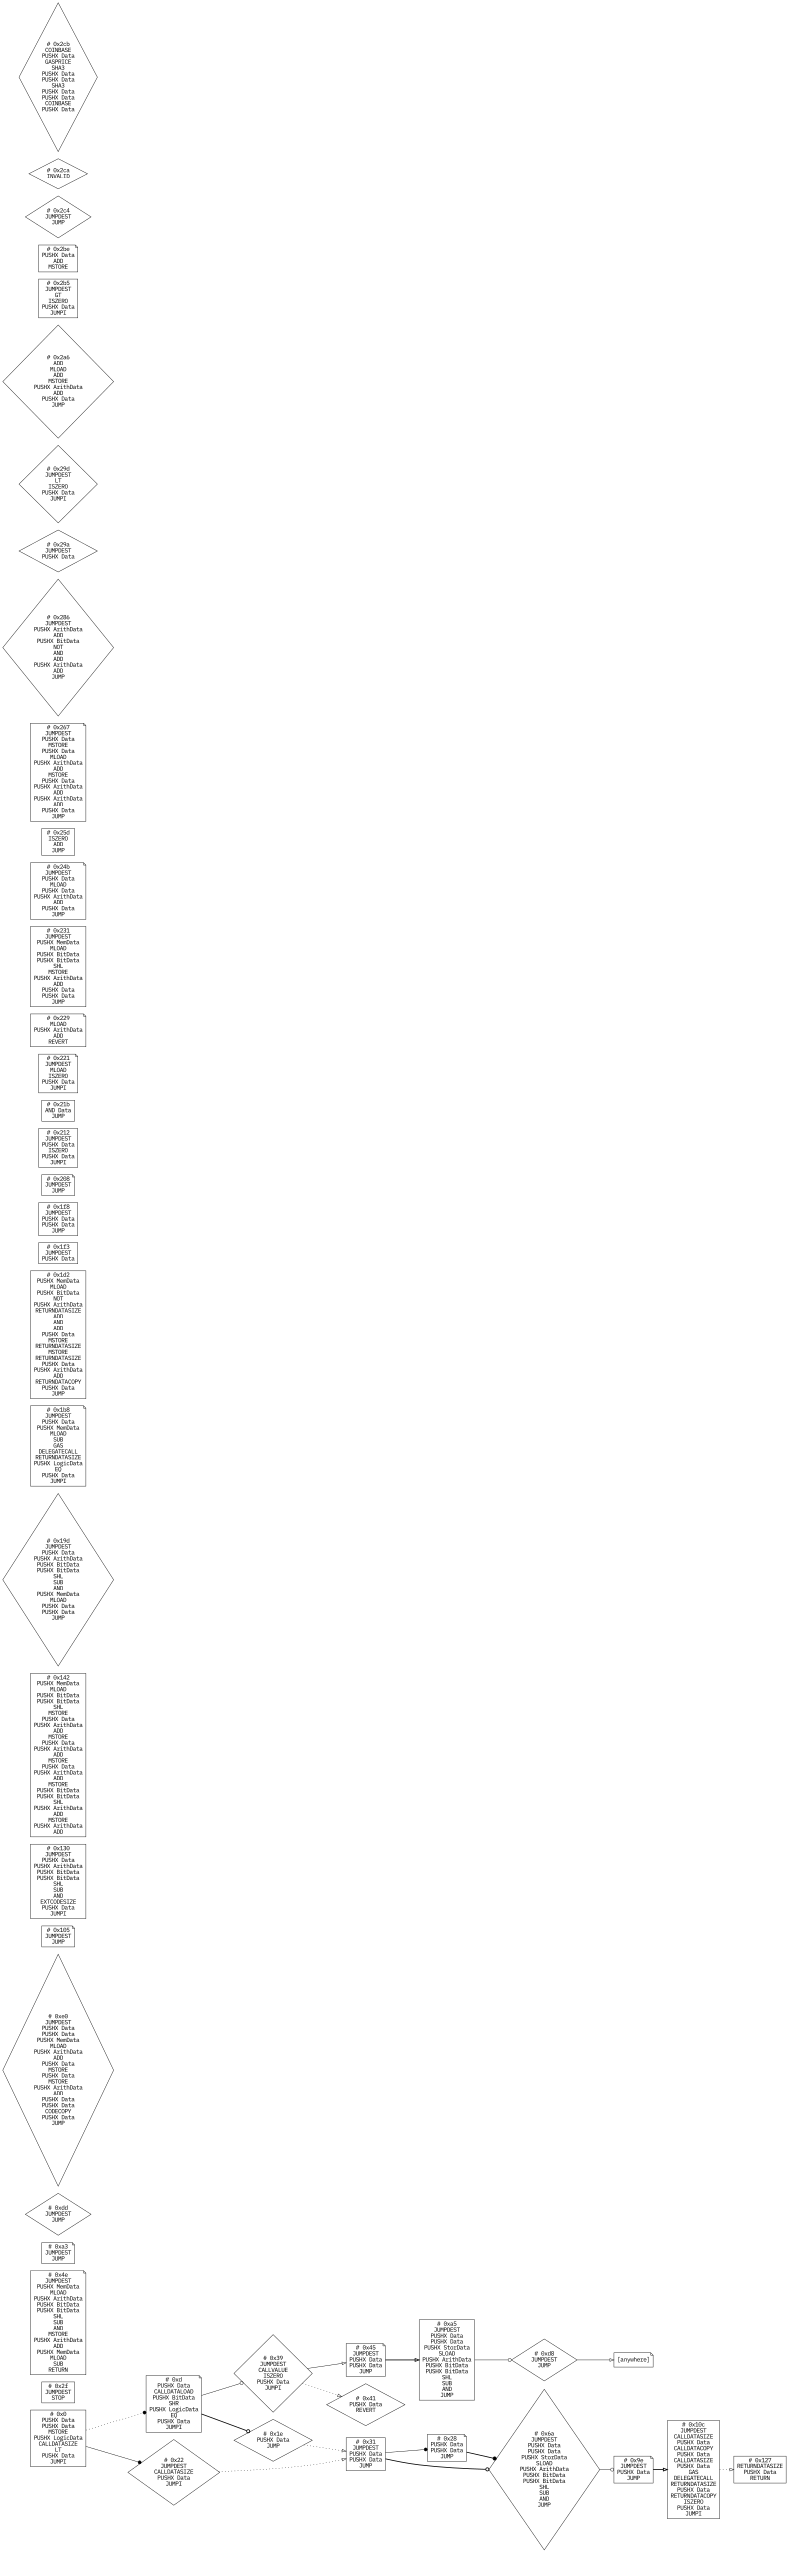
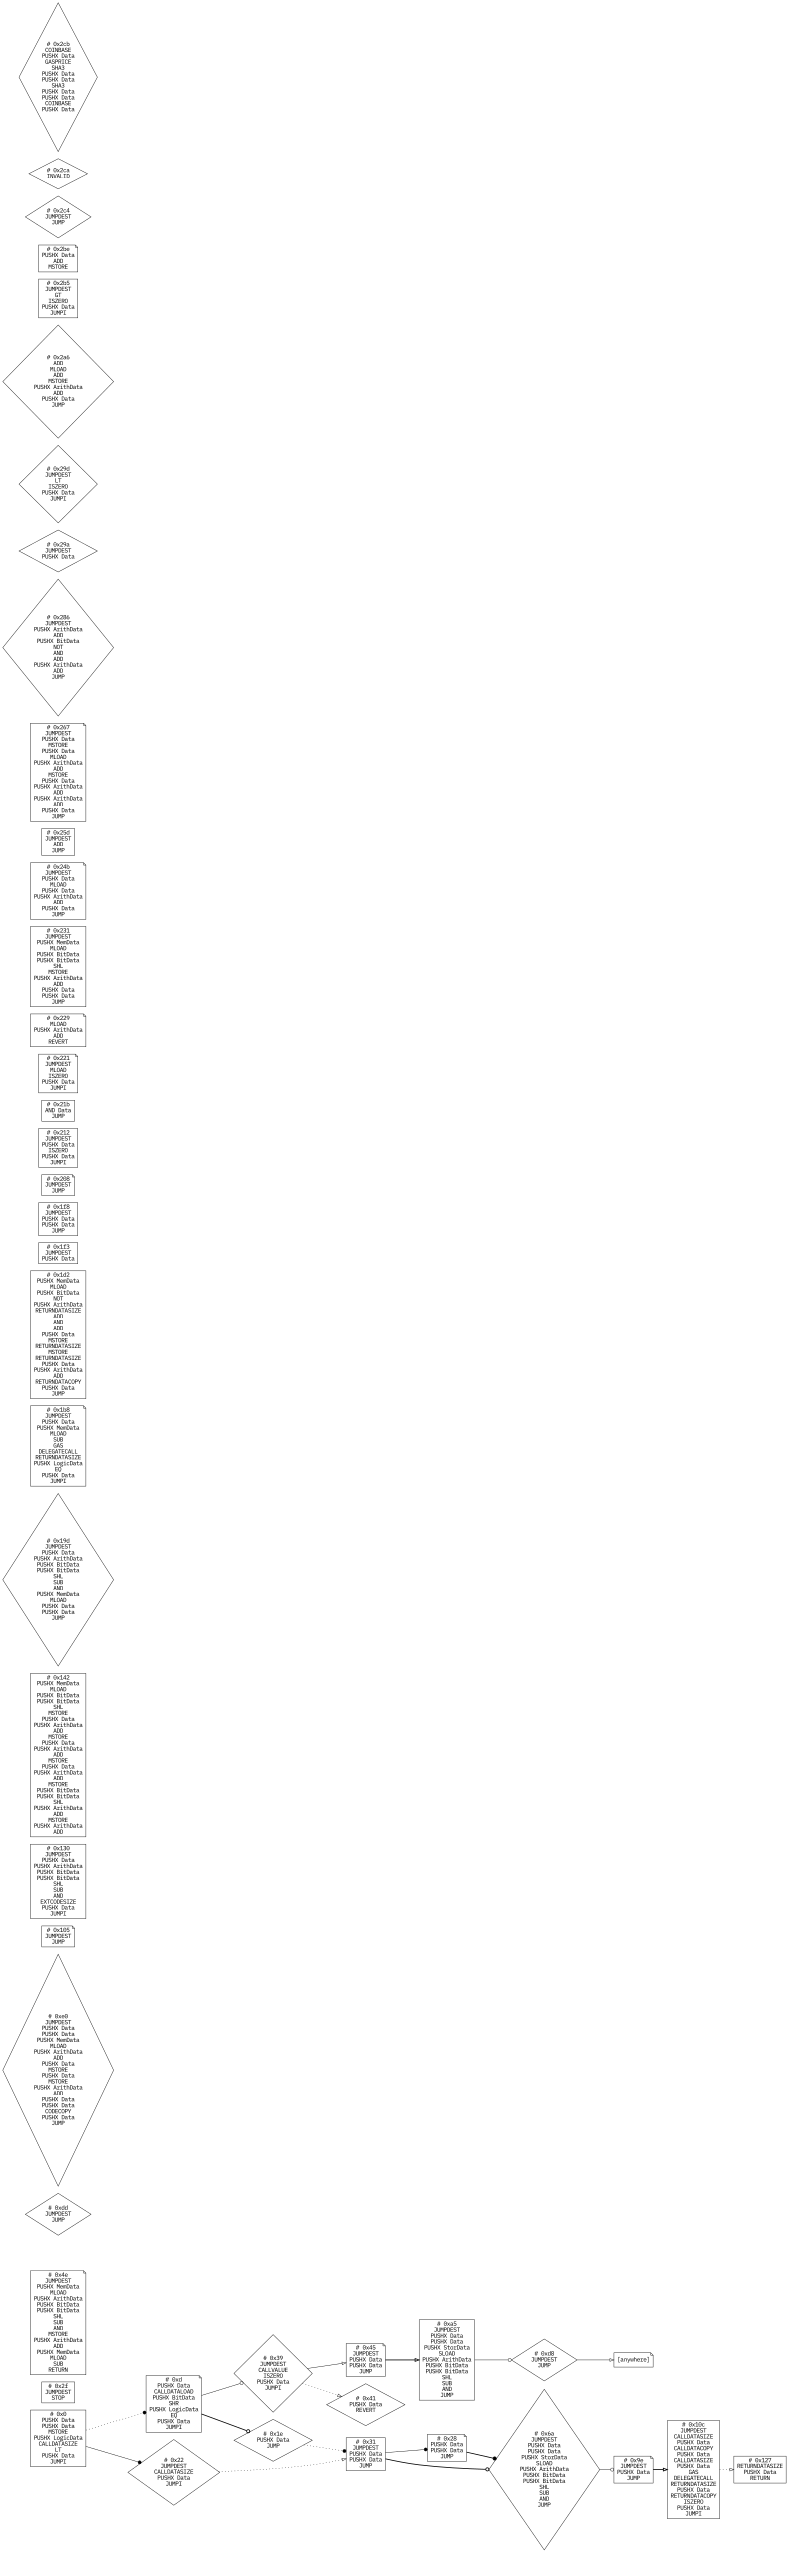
  digraph {
    compound=true
    fontname="IBM Plex Mono"
    rankdir=LR
    node [fontname="IBM Plex Mono" shape=box]
    edge [arrowhead=onormal fontname="IBM Plex Mono" style=solid]
    n1 [label="[anywhere]" shape=note]
    n2 [label="# 0x0\nPUSHX Data\nPUSHX Data\nMSTORE\nPUSHX LogicData\nCALLDATASIZE\nLT\nPUSHX Data\nJUMPI\n"]
    n3 [label="# 0xd\nPUSHX Data\nCALLDATALOAD\nPUSHX BitData\nSHR\nPUSHX LogicData\nEQ\nPUSHX Data\nJUMPI\n" shape=note]
    n4 [label="# 0x22\nJUMPDEST\nCALLDATASIZE\nPUSHX Data\nJUMPI\n" shape=diamond]
    n5 [label="# 0x1e\nPUSHX Data\nJUMP\n" shape=diamond]
    n6 [label="# 0x39\nJUMPDEST\nCALLVALUE\nISZERO\nPUSHX Data\nJUMPI\n" shape=diamond]
    n7 [label="# 0x31\nJUMPDEST\nPUSHX Data\nPUSHX Data\nJUMP\n"]
    n8 [label="# 0x41\nPUSHX Data\nREVERT\n" shape=diamond]
    n9 [label="# 0x45\nJUMPDEST\nPUSHX Data\nPUSHX Data\nJUMP\n" shape=note]
    n10 [label="# 0x28\nPUSHX Data\nPUSHX Data\nJUMP\n" shape=note]
    n11 [label="# 0x6a\nJUMPDEST\nPUSHX Data\nPUSHX Data\nPUSHX StorData\nSLOAD\nPUSHX ArithData\nPUSHX BitData\nPUSHX BitData\nSHL\nSUB\nAND\nJUMP\n" shape=diamond]
    n12 [label="# 0x9e\nJUMPDEST\nPUSHX Data\nJUMP\n" shape=note]
    n13 [label="# 0x2f\nJUMPDEST\nSTOP\n"]
    n14 [label="# 0xa5\nJUMPDEST\nPUSHX Data\nPUSHX Data\nPUSHX StorData\nSLOAD\nPUSHX ArithData\nPUSHX BitData\nPUSHX BitData\nSHL\nSUB\nAND\nJUMP\n"]
    n15 [label="# 0xd8\nJUMPDEST\nJUMP\n" shape=diamond]
    n16 [label="# 0x4e\nJUMPDEST\nPUSHX MemData\nMLOAD\nPUSHX ArithData\nPUSHX BitData\nPUSHX BitData\nSHL\nSUB\nAND\nMSTORE\nPUSHX ArithData\nADD\nPUSHX MemData\nMLOAD\nSUB\nRETURN\n" shape=note]
    n17 [label="# 0x10c\nJUMPDEST\nCALLDATASIZE\nPUSHX Data\nCALLDATACOPY\nPUSHX Data\nCALLDATASIZE\nPUSHX Data\nGAS\nDELEGATECALL\nRETURNDATASIZE\nPUSHX Data\nRETURNDATACOPY\nISZERO\nPUSHX Data\nJUMPI\n"]
    n18 [label="# 0x127\nRETURNDATASIZE\nPUSHX Data\nRETURN\n"]
-   n19 [label="# 0xa3\nJUMPDEST\nJUMP\n" shape=note]
    n20 [label="# 0xdd\nJUMPDEST\nJUMP\n" shape=diamond]
    n21 [label="# 0xe0\nJUMPDEST\nPUSHX Data\nPUSHX Data\nPUSHX MemData\nMLOAD\nPUSHX ArithData\nADD\nPUSHX Data\nMSTORE\nPUSHX Data\nMSTORE\nPUSHX ArithData\nADD\nPUSHX Data\nPUSHX Data\nCODECOPY\nPUSHX Data\nJUMP\n" shape=diamond]
    n22 [label="# 0x105\nJUMPDEST\nJUMP\n" shape=note]
    n23 [label="# 0x130\nJUMPDEST\nPUSHX Data\nPUSHX ArithData\nPUSHX BitData\nPUSHX BitData\nSHL\nSUB\nAND\nEXTCODESIZE\nPUSHX Data\nJUMPI\n"]
    n24 [label="# 0x142\nPUSHX MemData\nMLOAD\nPUSHX BitData\nPUSHX BitData\nSHL\nMSTORE\nPUSHX Data\nPUSHX ArithData\nADD\nMSTORE\nPUSHX Data\nPUSHX ArithData\nADD\nMSTORE\nPUSHX Data\nPUSHX ArithData\nADD\nMSTORE\nPUSHX BitData\nPUSHX BitData\nSHL\nPUSHX ArithData\nADD\nMSTORE\nPUSHX ArithData\nADD\n"]
    n25 [label="# 0x19d\nJUMPDEST\nPUSHX Data\nPUSHX ArithData\nPUSHX BitData\nPUSHX BitData\nSHL\nSUB\nAND\nPUSHX MemData\nMLOAD\nPUSHX Data\nPUSHX Data\nJUMP\n" shape=diamond]
    n26 [label="# 0x1b8\nJUMPDEST\nPUSHX Data\nPUSHX MemData\nMLOAD\nSUB\nGAS\nDELEGATECALL\nRETURNDATASIZE\nPUSHX LogicData\nEQ\nPUSHX Data\nJUMPI\n" shape=note]
    n27 [label="# 0x1d2\nPUSHX MemData\nMLOAD\nPUSHX BitData\nNOT\nPUSHX ArithData\nRETURNDATASIZE\nADD\nAND\nADD\nPUSHX Data\nMSTORE\nRETURNDATASIZE\nMSTORE\nRETURNDATASIZE\nPUSHX Data\nPUSHX ArithData\nADD\nRETURNDATACOPY\nPUSHX Data\nJUMP\n"]
    n28 [label="# 0x1f3\nJUMPDEST\nPUSHX Data\n"]
    n29 [label="# 0x1f8\nJUMPDEST\nPUSHX Data\nPUSHX Data\nJUMP\n"]
    n30 [label="# 0x208\nJUMPDEST\nJUMP\n" shape=note]
    n31 [label="# 0x212\nJUMPDEST\nPUSHX Data\nISZERO\nPUSHX Data\nJUMPI\n"]
    n32 [label="# 0x21b\nAND Data\nJUMP\n"]
    n33 [label="# 0x221\nJUMPDEST\nMLOAD\nISZERO\nPUSHX Data\nJUMPI\n" shape=note]
    n34 [label="# 0x229\nMLOAD\nPUSHX ArithData\nADD\nREVERT\n" shape=note]
    n35 [label="# 0x231\nJUMPDEST\nPUSHX MemData\nMLOAD\nPUSHX BitData\nPUSHX BitData\nSHL\nMSTORE\nPUSHX ArithData\nADD\nPUSHX Data\nPUSHX Data\nJUMP\n"]
    n36 [label="# 0x24b\nJUMPDEST\nPUSHX Data\nMLOAD\nPUSHX Data\nPUSHX ArithData\nADD\nPUSHX Data\nJUMP\n" shape=note]
-   n37 [label="# 0x25d\nISZERO\nADD\nJUMP\n"]
+   n37 [label="# 0x25d\nJUMPDEST\nADD\nJUMP\n"]
    n38 [label="# 0x267\nJUMPDEST\nPUSHX Data\nMSTORE\nPUSHX Data\nMLOAD\nPUSHX ArithData\nADD\nMSTORE\nPUSHX Data\nPUSHX ArithData\nADD\nPUSHX ArithData\nADD\nPUSHX Data\nJUMP\n" shape=note]
    n39 [label="# 0x286\nJUMPDEST\nPUSHX ArithData\nADD\nPUSHX BitData\nNOT\nAND\nADD\nPUSHX ArithData\nADD\nJUMP\n" shape=diamond]
    n40 [label="# 0x29a\nJUMPDEST\nPUSHX Data\n" shape=diamond]
    n41 [label="# 0x29d\nJUMPDEST\nLT\nISZERO\nPUSHX Data\nJUMPI\n" shape=diamond]
    n42 [label="# 0x2a6\nADD\nMLOAD\nADD\nMSTORE\nPUSHX ArithData\nADD\nPUSHX Data\nJUMP\n" shape=diamond]
    n43 [label="# 0x2b5\nJUMPDEST\nGT\nISZERO\nPUSHX Data\nJUMPI\n"]
    n44 [label="# 0x2be\nPUSHX Data\nADD\nMSTORE\n" shape=note]
    n45 [label="# 0x2c4\nJUMPDEST\nJUMP\n" shape=diamond]
    n46 [label="# 0x2ca\nINVALID\n" shape=diamond]
    n47 [label="# 0x2cb\nCOINBASE\nPUSHX Data\nGASPRICE\nSHA3\nPUSHX Data\nPUSHX Data\nSHA3\nPUSHX Data\nPUSHX Data\nCOINBASE\nPUSHX Data\n" shape=diamond]
    n2 -> n3 [arrowhead=dot style=dotted]
    n2 -> n4 [arrowhead=dot]
    n3 -> n5 [arrowhead=odot style=bold]
    n3 -> n6 [arrowhead=odot]
    n4 -> n7 [style=dotted]
-   n5 -> n7 [style=dotted]
+   n5 -> n7 [arrowhead=dot style=dotted]
    n6 -> n8 [style=dotted]
    n6 -> n9
    n7 -> n10 [arrowhead=dot]
    n7 -> n11 [arrowhead=odot style=bold]
    n9 -> n14 [style=bold]
    n10 -> n11 [arrowhead=dot style=bold]
    n11 -> n12 [arrowhead=odot]
    n12 -> n17 [style=bold]
    n14 -> n15 [arrowhead=odot]
    n15 -> n1
    n17 -> n18 [style=dotted]
  }
